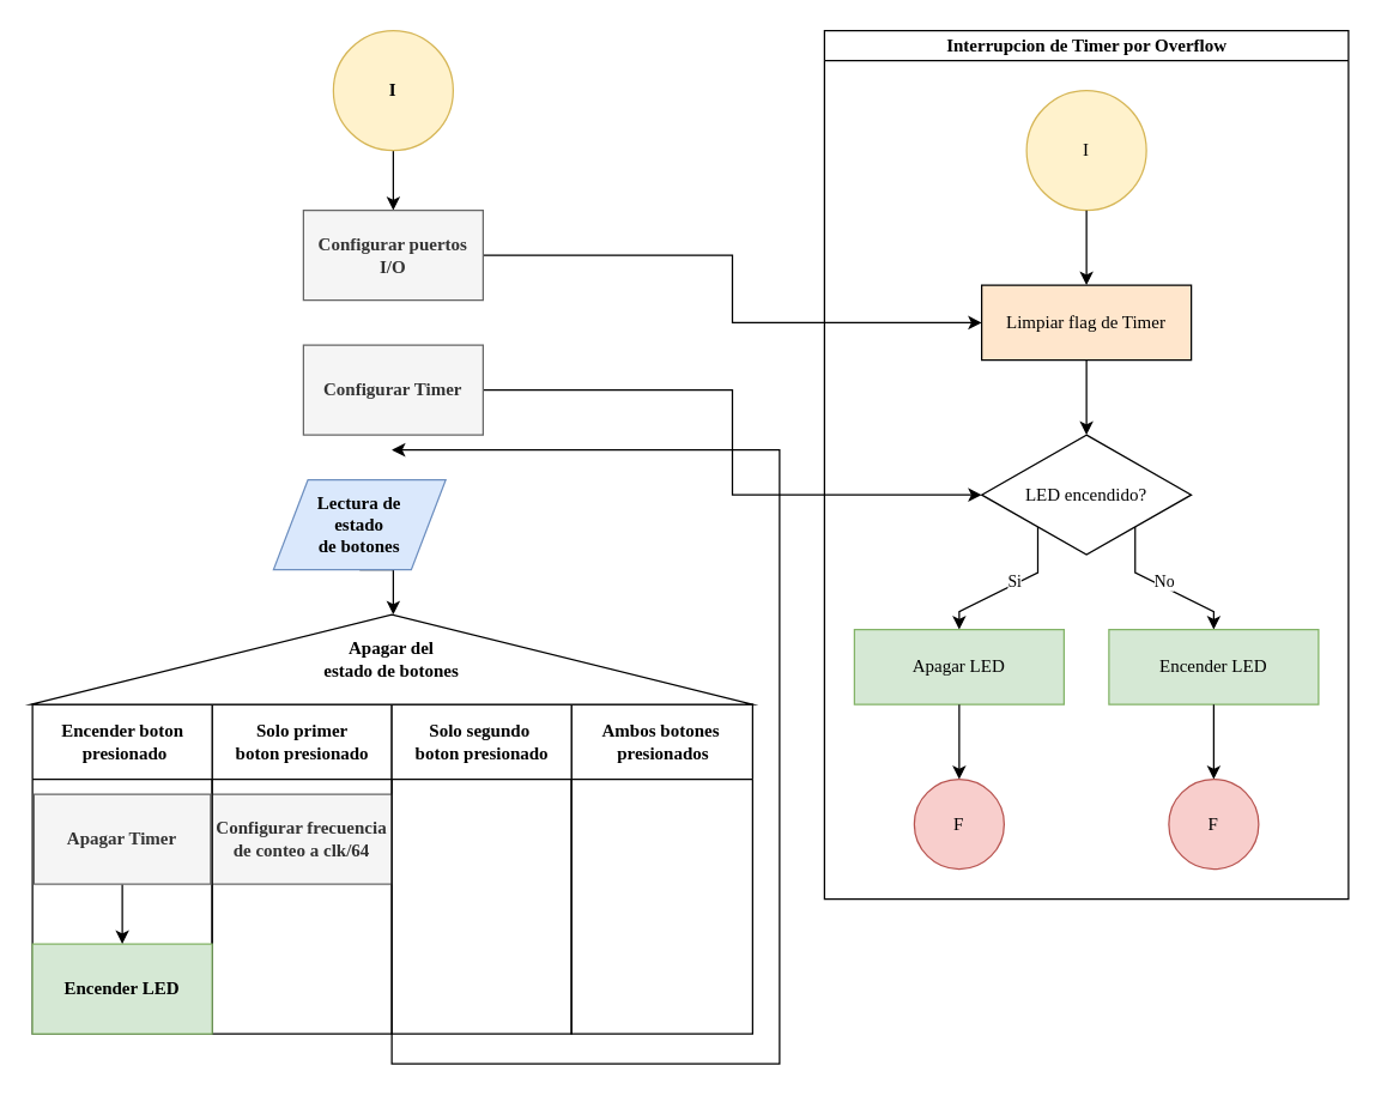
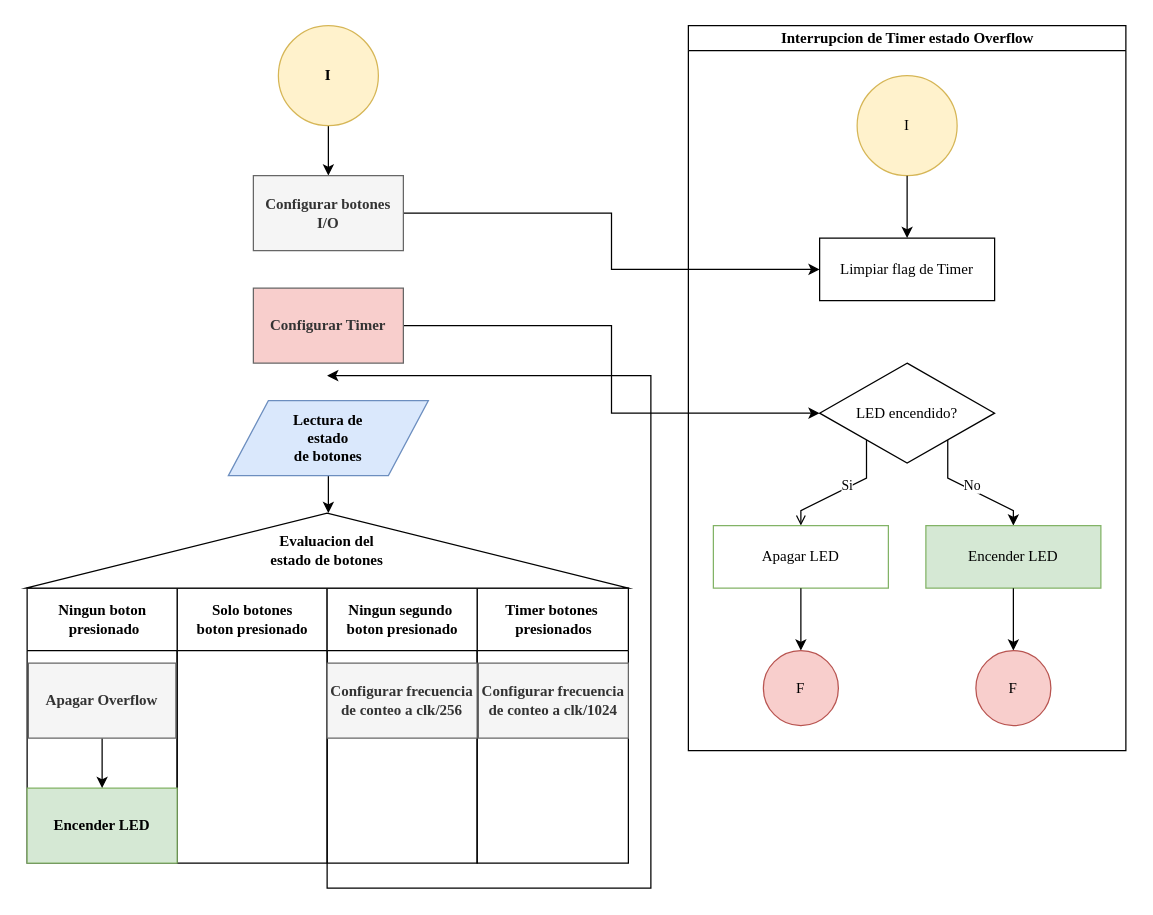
  <mxCell id="0" />
  <mxCell id="1" parent="0" />
  <mxCell id="2" style="edgeStyle=orthogonalEdgeStyle;rounded=0;orthogonalLoop=1;jettySize=auto;html=1;exitX=0.5;exitY=1;exitDx=0;exitDy=0;entryX=0.5;entryY=0;entryDx=0;entryDy=0;fontFamily=Fira Code;fontStyle=1" parent="1" source="3" edge="1"><mxGeometry relative="1" as="geometry"><mxPoint x="262" y="140" as="targetPoint" /></mxGeometry></mxCell>
  <mxCell id="3" value="I" style="ellipse;whiteSpace=wrap;html=1;aspect=fixed;fillColor=#fff2cc;strokeColor=#d6b656;fontFamily=Fira Code;fontStyle=1" parent="1" vertex="1"><mxGeometry x="222" y="20" width="80" height="80" as="geometry" /></mxCell>
  <mxCell id="4" value="" style="edgeStyle=orthogonalEdgeStyle;rounded=0;orthogonalLoop=1;jettySize=auto;html=1;fontFamily=Fira Code;fontStyle=1;" edge="1" parent="1" source="5" target="25"><mxGeometry relative="1" as="geometry" /></mxCell>
- <mxCell id="5" value="Configurar puertos I/O" style="rounded=0;whiteSpace=wrap;html=1;fillColor=#f5f5f5;strokeColor=#666666;fontColor=#333333;fontFamily=Fira Code;fontStyle=1" vertex="1" parent="1"><mxGeometry x="202" y="140" width="120" height="60" as="geometry" /></mxCell>
+ <mxCell id="5" value="Configurar botones I/O" style="rounded=0;whiteSpace=wrap;html=1;fillColor=#f5f5f5;strokeColor=#666666;fontColor=#333333;fontFamily=Fira Code;fontStyle=1" vertex="1" parent="1"><mxGeometry x="202" y="140" width="120" height="60" as="geometry" /></mxCell>
  <mxCell id="6" value="" style="edgeStyle=orthogonalEdgeStyle;rounded=0;orthogonalLoop=1;jettySize=auto;html=1;fontFamily=Fira Code;fontStyle=1;" edge="1" parent="1" source="7" target="27"><mxGeometry relative="1" as="geometry" /></mxCell>
- <mxCell id="7" value="Configurar Timer" style="rounded=0;whiteSpace=wrap;html=1;fillColor=#f5f5f5;strokeColor=#666666;fontColor=#333333;fontFamily=Fira Code;fontStyle=1" vertex="1" parent="1"><mxGeometry x="202" y="230" width="120" height="60" as="geometry" /></mxCell>
+ <mxCell id="7" value="Configurar Timer" style="rounded=0;whiteSpace=wrap;html=1;fillColor=#f8cecc;strokeColor=#666666;fontColor=#333333;fontFamily=Fira Code;fontStyle=1;" vertex="1" parent="1"><mxGeometry x="202" y="230" width="120" height="60" as="geometry" /></mxCell>
  <mxCell id="8" style="edgeStyle=orthogonalEdgeStyle;rounded=0;orthogonalLoop=1;jettySize=auto;html=1;exitX=0.5;exitY=1;exitDx=0;exitDy=0;entryX=0.5;entryY=0;entryDx=0;entryDy=0;fontFamily=Fira Code;fontStyle=1" edge="1" parent="1" source="9"><mxGeometry relative="1" as="geometry"><mxPoint x="262" y="410" as="targetPoint" /></mxGeometry></mxCell>
- <mxCell id="9" value="Lectura de &lt;br&gt;estado&lt;br&gt;de botones" style="shape=parallelogram;perimeter=parallelogramPerimeter;whiteSpace=wrap;html=1;fillColor=#dae8fc;strokeColor=#6c8ebf;fontFamily=Fira Code;fontStyle=1" vertex="1" parent="1"><mxGeometry x="182" y="320" width="115" height="60" as="geometry" /></mxCell>
- <mxCell id="10" value="Solo primer&lt;br&gt;boton presionado" style="swimlane;html=1;startSize=50;fontFamily=Fira Code;fontStyle=1" vertex="1" parent="1"><mxGeometry x="141" y="470" width="120" height="220" as="geometry"><mxRectangle x="240" y="20" width="30" height="460" as="alternateBounds" /></mxGeometry></mxCell>
- <mxCell id="11" value="Configurar frecuencia de conteo a clk/64" style="rounded=0;whiteSpace=wrap;html=1;fillColor=#f5f5f5;strokeColor=#666666;fontColor=#333333;fontFamily=Fira Code;fontStyle=1" vertex="1" parent="10"><mxGeometry y="60" width="120" height="60" as="geometry" /></mxCell>
- <mxCell id="12" value="Encender boton&lt;br&gt;&amp;nbsp;presionado" style="swimlane;html=1;startSize=50;fontFamily=Fira Code;fontStyle=1" vertex="1" parent="1"><mxGeometry x="21" y="470" width="120" height="220" as="geometry"><mxRectangle x="240" y="20" width="30" height="460" as="alternateBounds" /></mxGeometry></mxCell>
+ <mxCell id="9" value="Lectura de &lt;br&gt;estado&lt;br&gt;de botones" style="shape=parallelogram;perimeter=parallelogramPerimeter;whiteSpace=wrap;html=1;fillColor=#dae8fc;strokeColor=#6c8ebf;fontFamily=Fira Code;fontStyle=1" vertex="1" parent="1"><mxGeometry x="182" y="320" width="160" height="60" as="geometry" /></mxCell>
+ <mxCell id="10" value="Solo botones&lt;br&gt;boton presionado" style="swimlane;html=1;startSize=50;fontFamily=Fira Code;fontStyle=1" vertex="1" parent="1"><mxGeometry x="141" y="470" width="120" height="220" as="geometry"><mxRectangle x="240" y="20" width="30" height="460" as="alternateBounds" /></mxGeometry></mxCell>
+ <mxCell id="12" value="Ningun boton&lt;br&gt;&amp;nbsp;presionado" style="swimlane;html=1;startSize=50;fontFamily=Fira Code;fontStyle=1" vertex="1" parent="1"><mxGeometry x="21" y="470" width="120" height="220" as="geometry"><mxRectangle x="240" y="20" width="30" height="460" as="alternateBounds" /></mxGeometry></mxCell>
  <mxCell id="13" value="Encender LED" style="rounded=0;whiteSpace=wrap;html=1;fillColor=#d5e8d4;strokeColor=#82b366;fontFamily=Fira Code;fontStyle=1" vertex="1" parent="12"><mxGeometry y="160" width="120" height="60" as="geometry" /></mxCell>
- <mxCell id="14" value="Ambos botones&amp;nbsp;&lt;br&gt;presionados&lt;br&gt;" style="swimlane;html=1;startSize=50;fontFamily=Fira Code;fontStyle=1" vertex="1" parent="1"><mxGeometry x="381" y="470" width="121" height="220" as="geometry"><mxRectangle x="240" y="20" width="30" height="460" as="alternateBounds" /></mxGeometry></mxCell>
+ <mxCell id="14" value="Timer botones&amp;nbsp;&lt;br&gt;presionados&lt;br&gt;" style="swimlane;html=1;startSize=50;fontFamily=Fira Code;fontStyle=1" vertex="1" parent="1"><mxGeometry x="381" y="470" width="121" height="220" as="geometry"><mxRectangle x="240" y="20" width="30" height="460" as="alternateBounds" /></mxGeometry></mxCell>
+ <mxCell id="15" value="Configurar frecuencia de conteo a clk/1024" style="rounded=0;whiteSpace=wrap;html=1;fillColor=#f5f5f5;strokeColor=#666666;fontColor=#333333;fontFamily=Fira Code;fontStyle=1" vertex="1" parent="14"><mxGeometry x="1" y="60" width="120" height="60" as="geometry" /></mxCell>
  <mxCell id="16" style="edgeStyle=orthogonalEdgeStyle;rounded=0;orthogonalLoop=1;jettySize=auto;html=1;exitX=0;exitY=1;exitDx=0;exitDy=0;fontFamily=Fira Code;" edge="1" parent="1" source="17"><mxGeometry relative="1" as="geometry"><mxPoint x="261" y="300" as="targetPoint" /><Array as="points"><mxPoint x="261" y="710" /><mxPoint x="520" y="710" /><mxPoint x="520" y="300" /></Array></mxGeometry></mxCell>
- <mxCell id="17" value="Solo segundo&amp;nbsp;&lt;br&gt;boton presionado" style="swimlane;html=1;startSize=50;fontFamily=Fira Code;fontStyle=1" vertex="1" parent="1"><mxGeometry x="261" y="470" width="120" height="220" as="geometry"><mxRectangle x="240" y="20" width="30" height="460" as="alternateBounds" /></mxGeometry></mxCell>
- <mxCell id="19" value="Apagar del &lt;br&gt;estado de botones" style="triangle;whiteSpace=wrap;html=1;direction=north;fontFamily=Fira Code;fontStyle=1" vertex="1" parent="1"><mxGeometry y="410" width="482" height="60" as="geometry" x="20" /></mxCell>
+ <mxCell id="17" value="Ningun segundo&amp;nbsp;&lt;br&gt;boton presionado" style="swimlane;html=1;startSize=50;fontFamily=Fira Code;fontStyle=1" vertex="1" parent="1"><mxGeometry x="261" y="470" width="120" height="220" as="geometry"><mxRectangle x="240" y="20" width="30" height="460" as="alternateBounds" /></mxGeometry></mxCell>
+ <mxCell id="18" value="Configurar frecuencia de conteo a clk/256" style="rounded=0;whiteSpace=wrap;html=1;fillColor=#f5f5f5;strokeColor=#666666;fontColor=#333333;fontFamily=Fira Code;fontStyle=1" vertex="1" parent="17"><mxGeometry y="60" width="120" height="60" as="geometry" /></mxCell>
+ <mxCell id="19" value="Evaluacion del &lt;br&gt;estado de botones" style="triangle;whiteSpace=wrap;html=1;direction=north;fontFamily=Fira Code;fontStyle=1" vertex="1" parent="1"><mxGeometry y="410" width="482" height="60" as="geometry" x="20" /></mxCell>
  <mxCell id="20" value="" style="edgeStyle=orthogonalEdgeStyle;rounded=0;orthogonalLoop=1;jettySize=auto;html=1;fontFamily=Fira Code;fontStyle=1" edge="1" parent="1" source="21" target="13"><mxGeometry relative="1" as="geometry" /></mxCell>
- <mxCell id="21" value="Apagar Timer" style="rounded=0;whiteSpace=wrap;html=1;fillColor=#f5f5f5;strokeColor=#666666;fontColor=#333333;fontFamily=Fira Code;fontStyle=1" vertex="1" parent="1"><mxGeometry x="22" y="530" width="118" height="60" as="geometry" /></mxCell>
- <mxCell id="22" value="Interrupcion de Timer por Overflow" style="swimlane;html=1;startSize=20;horizontal=1;childLayout=flowLayout;flowOrientation=north;resizable=0;interRankCellSpacing=50;containerType=tree;fontFamily=Fira Code;" vertex="1" parent="1"><mxGeometry x="550" y="20" width="350" height="580" as="geometry" /></mxCell>
+ <mxCell id="21" value="Apagar Overflow" style="rounded=0;whiteSpace=wrap;html=1;fillColor=#f5f5f5;strokeColor=#666666;fontColor=#333333;fontFamily=Fira Code;fontStyle=1" vertex="1" parent="1"><mxGeometry x="22" y="530" width="118" height="60" as="geometry" /></mxCell>
+ <mxCell id="22" value="Interrupcion de Timer estado Overflow" style="swimlane;html=1;startSize=20;horizontal=1;childLayout=flowLayout;flowOrientation=north;resizable=0;interRankCellSpacing=50;containerType=tree;fontFamily=Fira Code;" vertex="1" parent="1"><mxGeometry x="550" y="20" width="350" height="580" as="geometry" /></mxCell>
  <mxCell id="23" value="I" style="ellipse;whiteSpace=wrap;html=1;aspect=fixed;fontFamily=Fira Code;fillColor=#fff2cc;strokeColor=#d6b656;" vertex="1" parent="22"><mxGeometry x="135" y="40" width="80" height="80" as="geometry" /></mxCell>
  <mxCell id="24" value="" style="edgeStyle=orthogonalEdgeStyle;rounded=0;orthogonalLoop=1;jettySize=auto;html=1;noEdgeStyle=1;orthogonal=1;" edge="1" source="23" target="25" parent="22"><mxGeometry relative="1" as="geometry"><Array as="points"><mxPoint x="175" y="132" /><mxPoint x="175" y="158" /></Array></mxGeometry></mxCell>
- <mxCell id="25" value="Limpiar flag de Timer" style="rounded=0;whiteSpace=wrap;html=1;fontFamily=Fira Code;fillColor=#ffe6cc;" vertex="1" parent="22"><mxGeometry x="105" y="170" width="140" height="50" as="geometry" /></mxCell>
- <mxCell id="26" value="" style="edgeStyle=orthogonalEdgeStyle;rounded=0;orthogonalLoop=1;jettySize=auto;html=1;noEdgeStyle=1;orthogonal=1;" edge="1" target="27" source="25" parent="22"><mxGeometry relative="1" as="geometry"><mxPoint x="1240" y="1460" as="sourcePoint" /><Array as="points"><mxPoint x="175" y="232" /><mxPoint x="175" y="258" /></Array></mxGeometry></mxCell>
+ <mxCell id="25" value="Limpiar flag de Timer" style="rounded=0;whiteSpace=wrap;html=1;fontFamily=Fira Code;" vertex="1" parent="22"><mxGeometry x="105" y="170" width="140" height="50" as="geometry" /></mxCell>
  <mxCell id="27" value="LED encendido?&lt;br&gt;" style="rhombus;whiteSpace=wrap;html=1;fontFamily=Fira Code;" vertex="1" parent="22"><mxGeometry x="105" y="270" width="140" height="80" as="geometry" /></mxCell>
- <mxCell id="28" value="" style="edgeStyle=orthogonalEdgeStyle;rounded=0;orthogonalLoop=1;jettySize=auto;html=1;noEdgeStyle=1;orthogonal=1;" edge="1" target="30" source="27" parent="22"><mxGeometry relative="1" as="geometry"><mxPoint x="1200" y="1510" as="sourcePoint" /><Array as="points"><mxPoint x="142.5" y="362" /><mxPoint x="90" y="388" /></Array></mxGeometry></mxCell>
+ <mxCell id="28" value="" style="edgeStyle=orthogonalEdgeStyle;rounded=0;orthogonalLoop=1;jettySize=auto;html=1;noEdgeStyle=1;orthogonal=1;endArrow=open;" edge="1" target="30" source="27" parent="22"><mxGeometry relative="1" as="geometry"><mxPoint x="1200" y="1510" as="sourcePoint" /><Array as="points"><mxPoint x="142.5" y="362" /><mxPoint x="90" y="388" /></Array></mxGeometry></mxCell>
  <mxCell id="29" value="Si" style="edgeLabel;html=1;align=center;verticalAlign=middle;resizable=0;points=[];fontFamily=Fira Code;" vertex="1" connectable="0" parent="28"><mxGeometry x="-0.077" y="-2" relative="1" as="geometry"><mxPoint as="offset" /></mxGeometry></mxCell>
- <mxCell id="30" value="Apagar LED" style="rounded=0;whiteSpace=wrap;html=1;fontFamily=Fira Code;fillColor=#d5e8d4;strokeColor=#82b366;" vertex="1" parent="22"><mxGeometry x="20" y="400" width="140" height="50" as="geometry" /></mxCell>
+ <mxCell id="30" value="Apagar LED" style="rounded=0;whiteSpace=wrap;html=1;fontFamily=Fira Code;fillColor=#ffffff;strokeColor=#82b366;" vertex="1" parent="22"><mxGeometry x="20" y="400" width="140" height="50" as="geometry" /></mxCell>
  <mxCell id="31" value="" style="edgeStyle=orthogonalEdgeStyle;rounded=0;orthogonalLoop=1;jettySize=auto;html=1;noEdgeStyle=1;orthogonal=1;" edge="1" target="33" source="27" parent="22"><mxGeometry relative="1" as="geometry"><mxPoint x="1100" y="1440" as="sourcePoint" /><Array as="points"><mxPoint x="207.5" y="362" /><mxPoint x="260" y="388" /></Array></mxGeometry></mxCell>
  <mxCell id="32" value="No&lt;br&gt;" style="edgeLabel;html=1;align=center;verticalAlign=middle;resizable=0;points=[];fontFamily=Fira Code;" vertex="1" connectable="0" parent="31"><mxGeometry x="-0.006" y="4" relative="1" as="geometry"><mxPoint as="offset" /></mxGeometry></mxCell>
  <mxCell id="33" value="Encender LED" style="rounded=0;whiteSpace=wrap;html=1;fontFamily=Fira Code;fillColor=#d5e8d4;strokeColor=#82b366;" vertex="1" parent="22"><mxGeometry x="190" y="400" width="140" height="50" as="geometry" /></mxCell>
  <mxCell id="34" value="" style="edgeStyle=orthogonalEdgeStyle;rounded=0;orthogonalLoop=1;jettySize=auto;html=1;noEdgeStyle=1;orthogonal=1;" edge="1" target="35" source="33" parent="22"><mxGeometry relative="1" as="geometry"><mxPoint x="1077.5" y="1141.429" as="sourcePoint" /><Array as="points"><mxPoint x="260" y="462" /><mxPoint x="260" y="488" /></Array></mxGeometry></mxCell>
  <mxCell id="35" value="F&lt;br&gt;" style="ellipse;whiteSpace=wrap;html=1;aspect=free;fontFamily=Fira Code;fillColor=#f8cecc;strokeColor=#b85450;" vertex="1" parent="22"><mxGeometry x="230" y="500" width="60" height="60" as="geometry" /></mxCell>
  <mxCell id="36" value="" style="edgeStyle=orthogonalEdgeStyle;rounded=0;orthogonalLoop=1;jettySize=auto;html=1;noEdgeStyle=1;orthogonal=1;" edge="1" target="37" source="30" parent="22"><mxGeometry relative="1" as="geometry"><mxPoint x="892.5" y="901.429" as="sourcePoint" /><Array as="points"><mxPoint x="90" y="462" /><mxPoint x="90" y="488" /></Array></mxGeometry></mxCell>
  <mxCell id="37" value="F" style="ellipse;whiteSpace=wrap;html=1;aspect=free;fontFamily=Fira Code;fillColor=#f8cecc;strokeColor=#b85450;" vertex="1" parent="22"><mxGeometry x="60" y="500" width="60" height="60" as="geometry" /></mxCell>
